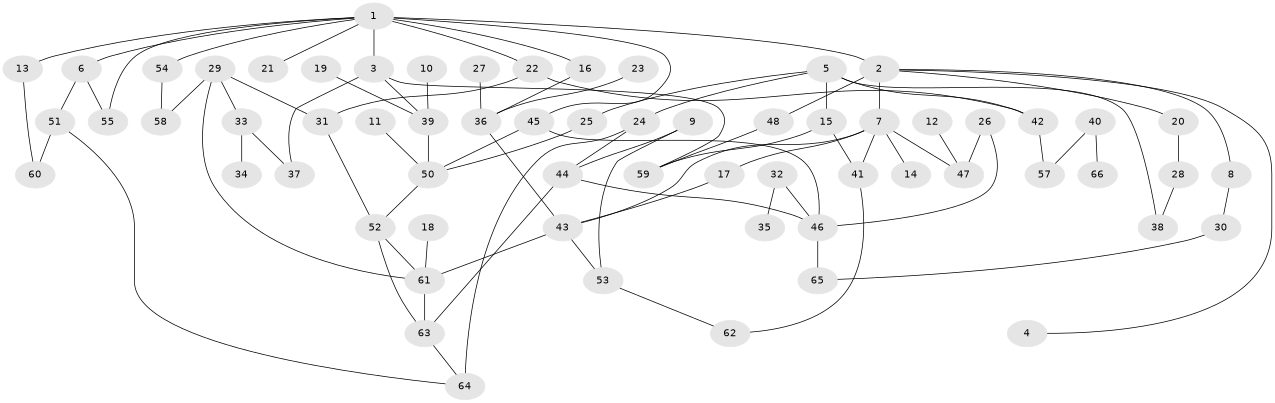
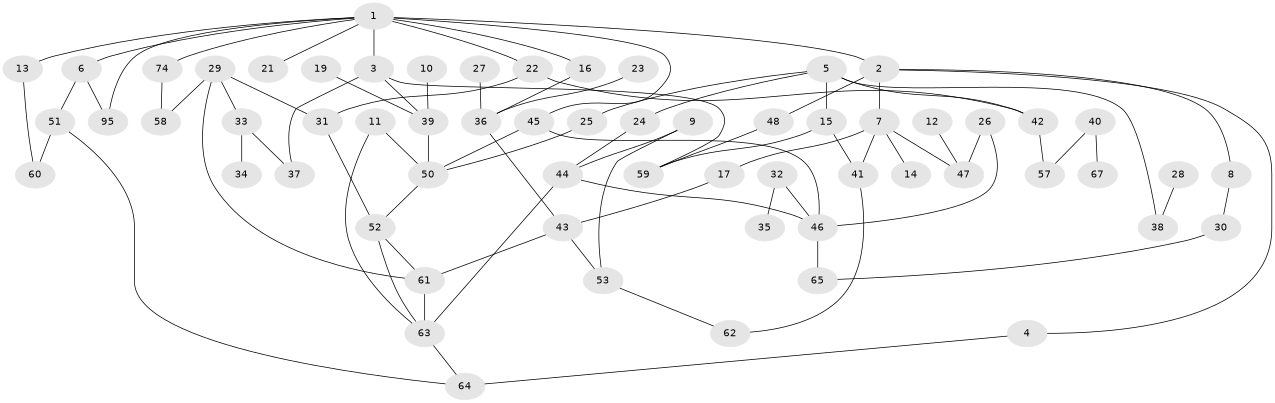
  graph {
    fontname="DejaVu Sans"
    node [color=gray90 fontname="DejaVu Sans" style=filled]
    edge [fontname="DejaVu Sans" weight=1.0]
    1
    2
    3
    6
    13
    16
    21
    22
    45
-   54
-   55
+   54 [label=74]
+   55 [label=95]
    4
    7
    8
-   20
    48
    37
    39
    59
    51
    60
    36
    42
    31
    50
    46
    58
    41
    14
    17
    43
    47
    30
    28
    62
    65
    5
    15
    24
    25
    38
    44
    64
    26
    57
    53
    61
    9
    63
    10
    11
    52
    12
-   18
    19
    23
    27
    29
    33
    34
    32
    35
    40
-   66
+   66 [label=67]
    1 -- 2 [weight=2.0]
    1 -- 3
    1 -- 6
    1 -- 13
    1 -- 16
    1 -- 21
    1 -- 22
    1 -- 45
    1 -- 54
    1 -- 55
    2 -- 4
    2 -- 7
    2 -- 8
-   2 -- 20
    2 -- 48
    3 -- 37
    3 -- 39
    3 -- 59
    6 -- 55
    6 -- 51
    13 -- 60
    16 -- 36
    22 -- 42
    22 -- 31
    45 -- 50
    45 -- 46
    54 -- 58
    7 -- 41
    7 -- 14
    7 -- 17
-   7 -- 43
    7 -- 47
    8 -- 30
-   20 -- 28
    48 -- 59
    39 -- 50
    51 -- 60
    51 -- 64
    36 -- 43
    42 -- 57
    31 -- 52
    50 -- 52
    46 -- 65
    41 -- 62
    17 -- 43
    43 -- 53
    43 -- 61
    30 -- 65
    28 -- 38
    5 -- 42 [weight=2.0]
    5 -- 15
    5 -- 24
    5 -- 25
    5 -- 38
    15 -- 59
    15 -- 41
    24 -- 44
-   24 -- 64
+   4 -- 64
    25 -- 50
    44 -- 46
    44 -- 63
    26 -- 46
    26 -- 47
    53 -- 62
    61 -- 63
    9 -- 44
    9 -- 53
    63 -- 64
    10 -- 39
    11 -- 50
+   11 -- 63
    52 -- 61
    52 -- 63
    12 -- 47
-   18 -- 61
    19 -- 39
    23 -- 36
    27 -- 36
    29 -- 31
    29 -- 58
    29 -- 61
    29 -- 33
    33 -- 37
    33 -- 34
    32 -- 46
    32 -- 35
    40 -- 57
    40 -- 66
  }
